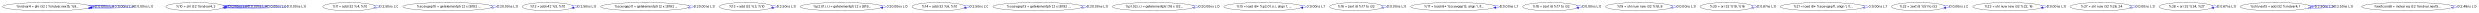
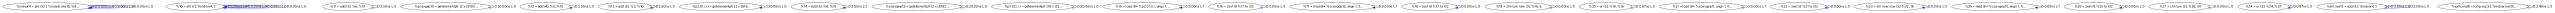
  digraph {
    fontname=Inter
    node [fontname=Inter]
    edge [arrowhead=onormal color=blue fontname=Inter]
    n1 [label="  %indvar4 = phi i32 [ %indvar.next5, %9..."]
    n2 [label="  %10 = shl i32 %indvar4, 2"]
-   n3 [label="  %11 = add i32 %4, %10"]
+   n3 [label="%11 = add i32 %6, %10"]
    n4 [label="  %scevgep10 = getelementptr [2 x [8192 ..."]
    n5 [label="%12 = add i42 %5, %10"]
-   n6 [label="  %scevgep11 = getelementptr [2 x [8192 ..."]
    n7 [label="  %13 = add i32 %3, %10"]
    n8 [label="  %p2.01.i.i.i = getelementptr [2 x [819..."]
    n9 [label="  %14 = add i32 %6, %10"]
    n10 [label="  %scevgep13 = getelementptr [2 x [8192 ..."]
    n11 [label="  %p1.02.i.i.i = getelementptr [16 x i32..."]
    n12 [label="  %15 = load i8* %p2.01.i.i.i, align 1, ..."]
    n13 [label="%16 = zext i8 %17 to i32"]
    n14 [label="  %17 = load i8* %scevgep13, align 1, !t..."]
    n15 [label="  %18 = zext i8 %17 to i32"]
    n16 [label="  %19 = shl nuw nsw i32 %18, 8"]
    n17 [label="  %20 = or i32 %19, %16"]
    n18 [label="  %21 = load i8* %scevgep11, align 1, !t..."]
-   n19 [label="%22 = zext i8 %51 to i32"]
+   n19 [label="  %22 = zext i8 %21 to i32"]
    n20 [label="  %23 = shl nuw nsw i32 %22, 16"]
+   n21 [label="  %25 = load i8* %scevgep10, align 1, !t..."]
+   n22 [label="  %26 = zext i8 %25 to i32"]
    n23 [label="  %27 = shl nuw i32 %26, 24"]
-   n24 [label="  %28 = or i32 %24, %27"]
+   n24 [label="%24 = or i32 %24, %27"]
    n25 [label="%shl.next5 = add i32 %indvar4, 1"]
-   n26 [label="%exitcond6 = indvar eq i32 %indvar.next5..."]
+   n26 [label="  %exitcond6 = icmp eq i32 %indvar.next5..."]
    n1 -> n1 [label="D:0.00ns L:0"]
    n1 -> n1 [arrowhead=normal label="D:0.00ns L:0"]
    n1 -> n1 [arrowhead=normal label="D:0.00ns L:0"]
    n2 -> n2 [arrowhead=normal label="D:0.00ns L:0"]
    n2 -> n2 [label="D:0.00ns L:0"]
    n2 -> n2 [label="D:0.00ns L:0"]
    n2 -> n2 [label="D:0.00ns L:0"]
    n3 -> n3 [label="D:2.50ns L:0"]
    n4 -> n4 [label="D:20.00ns L:0"]
    n5 -> n5 [arrowhead=normal label="D:2.50ns L:0"]
-   n6 -> n6 [label="D:20.00ns L:0"]
    n7 -> n7 [arrowhead=normal label="D:2.50ns L:0"]
    n8 -> n8 [arrowhead=normal label="D:20.00ns L:0"]
    n9 -> n9 [arrowhead=normal label="D:2.50ns L:0"]
    n10 -> n10 [label="D:20.00ns L:0"]
    n11 -> n11 [label="D:20.00ns L:0"]
    n12 -> n12 [arrowhead=normal label="D:0.00ns L:1"]
    n13 -> n13 [label="D:0.00ns L:0"]
    n14 -> n14 [arrowhead=normal label="D:0.00ns L:1"]
    n15 -> n15 [arrowhead=normal label="D:0.00ns L:0"]
    n16 -> n16 [label="D:0.00ns L:0"]
    n17 -> n17 [label="D:0.87ns L:0"]
    n18 -> n18 [label="D:0.00ns L:1"]
    n19 -> n19 [arrowhead=normal label="D:0.00ns L:0"]
    n20 -> n20 [arrowhead=normal label="D:0.00ns L:0"]
+   n21 -> n21 [arrowhead=normal label="D:0.00ns L:1"]
+   n22 -> n22 [arrowhead=normal label="D:0.00ns L:0"]
    n23 -> n23 [label="D:0.00ns L:0"]
    n24 -> n24 [arrowhead=normal label="D:0.87ns L:0"]
    n25 -> n25 [label="D:2.50ns L:0"]
    n25 -> n25 [label="D:2.50ns L:0"]
    n26 -> n26 [label="D:2.49ns L:0"]
  }
